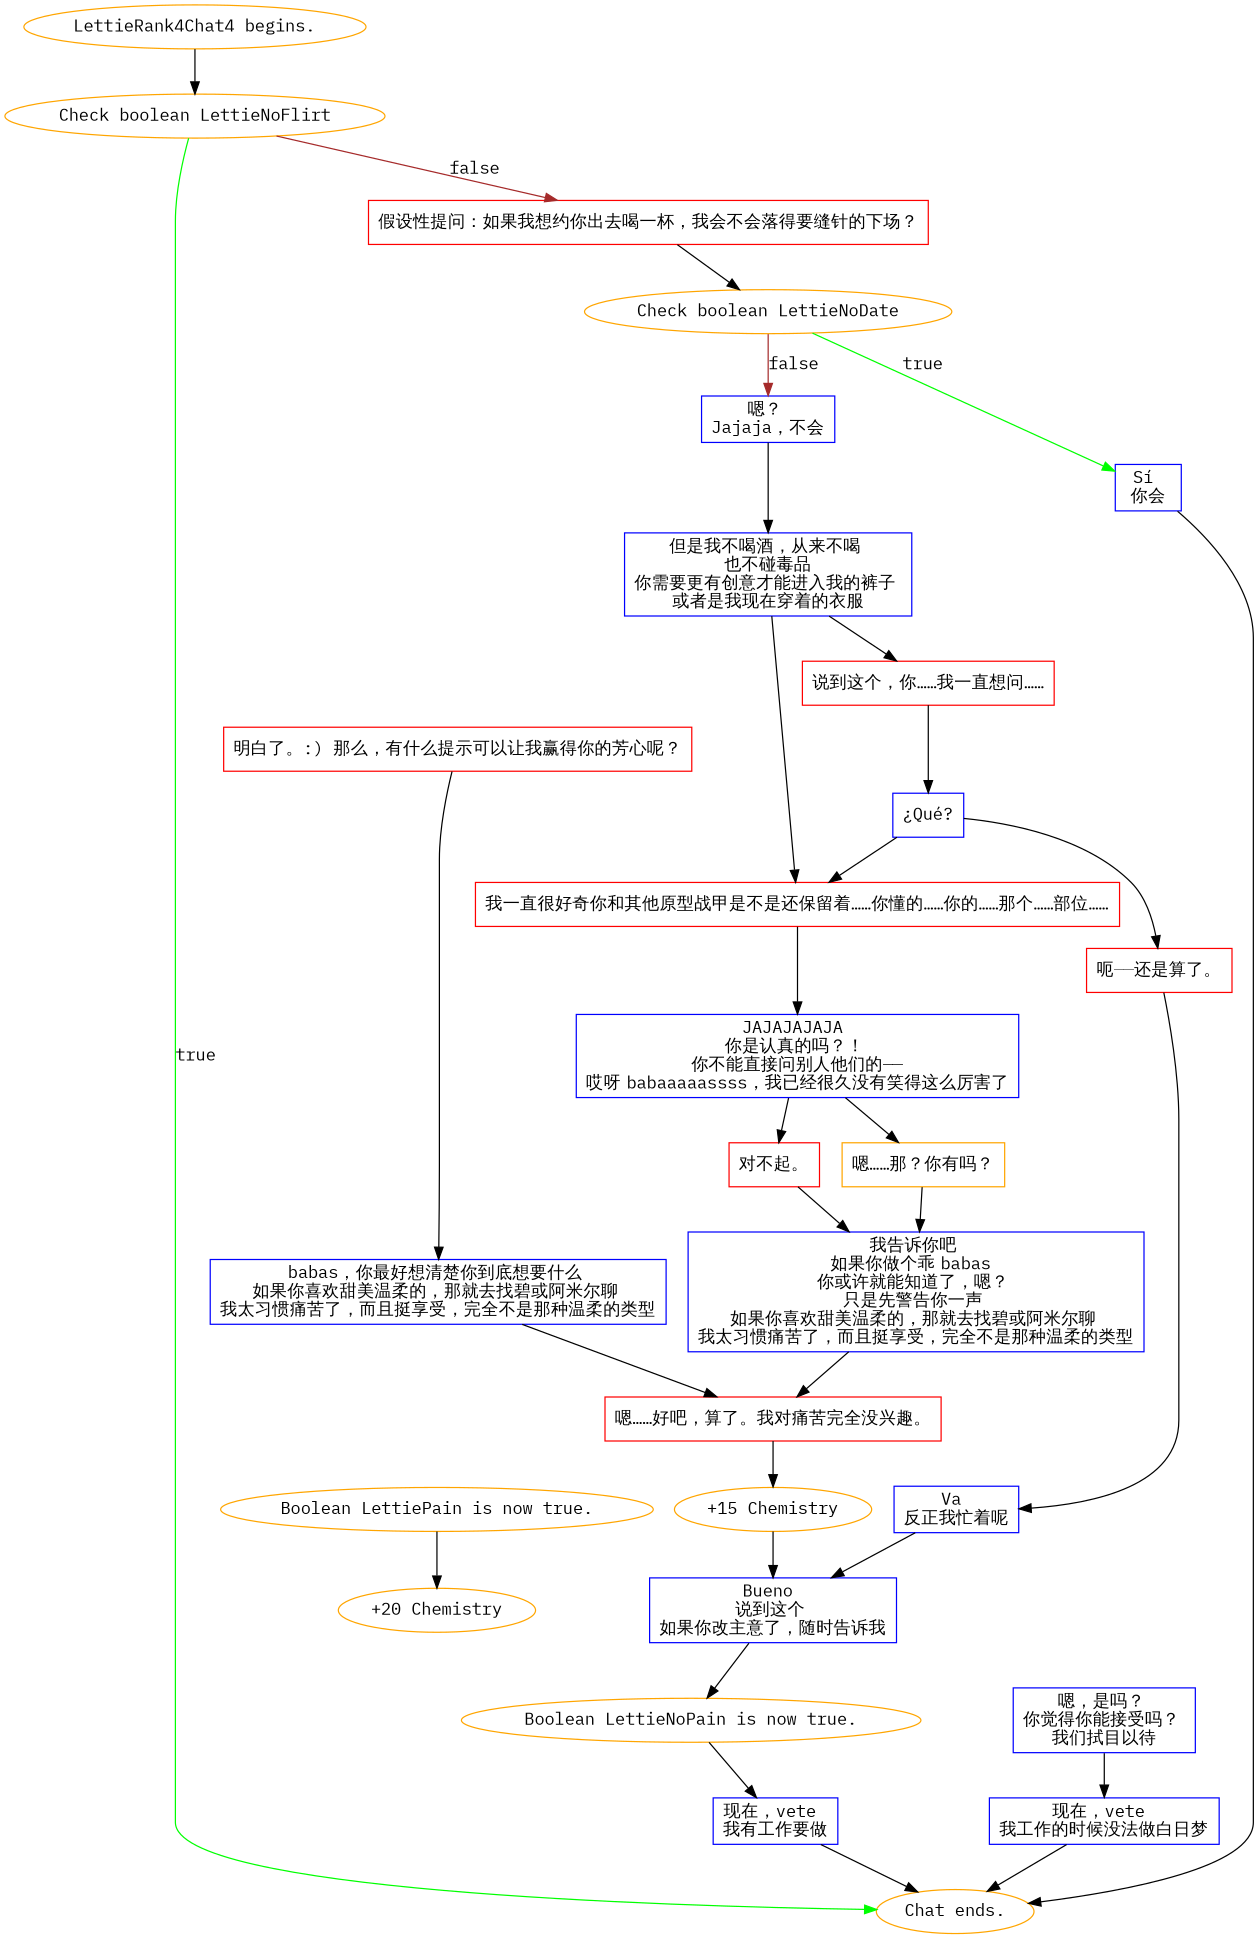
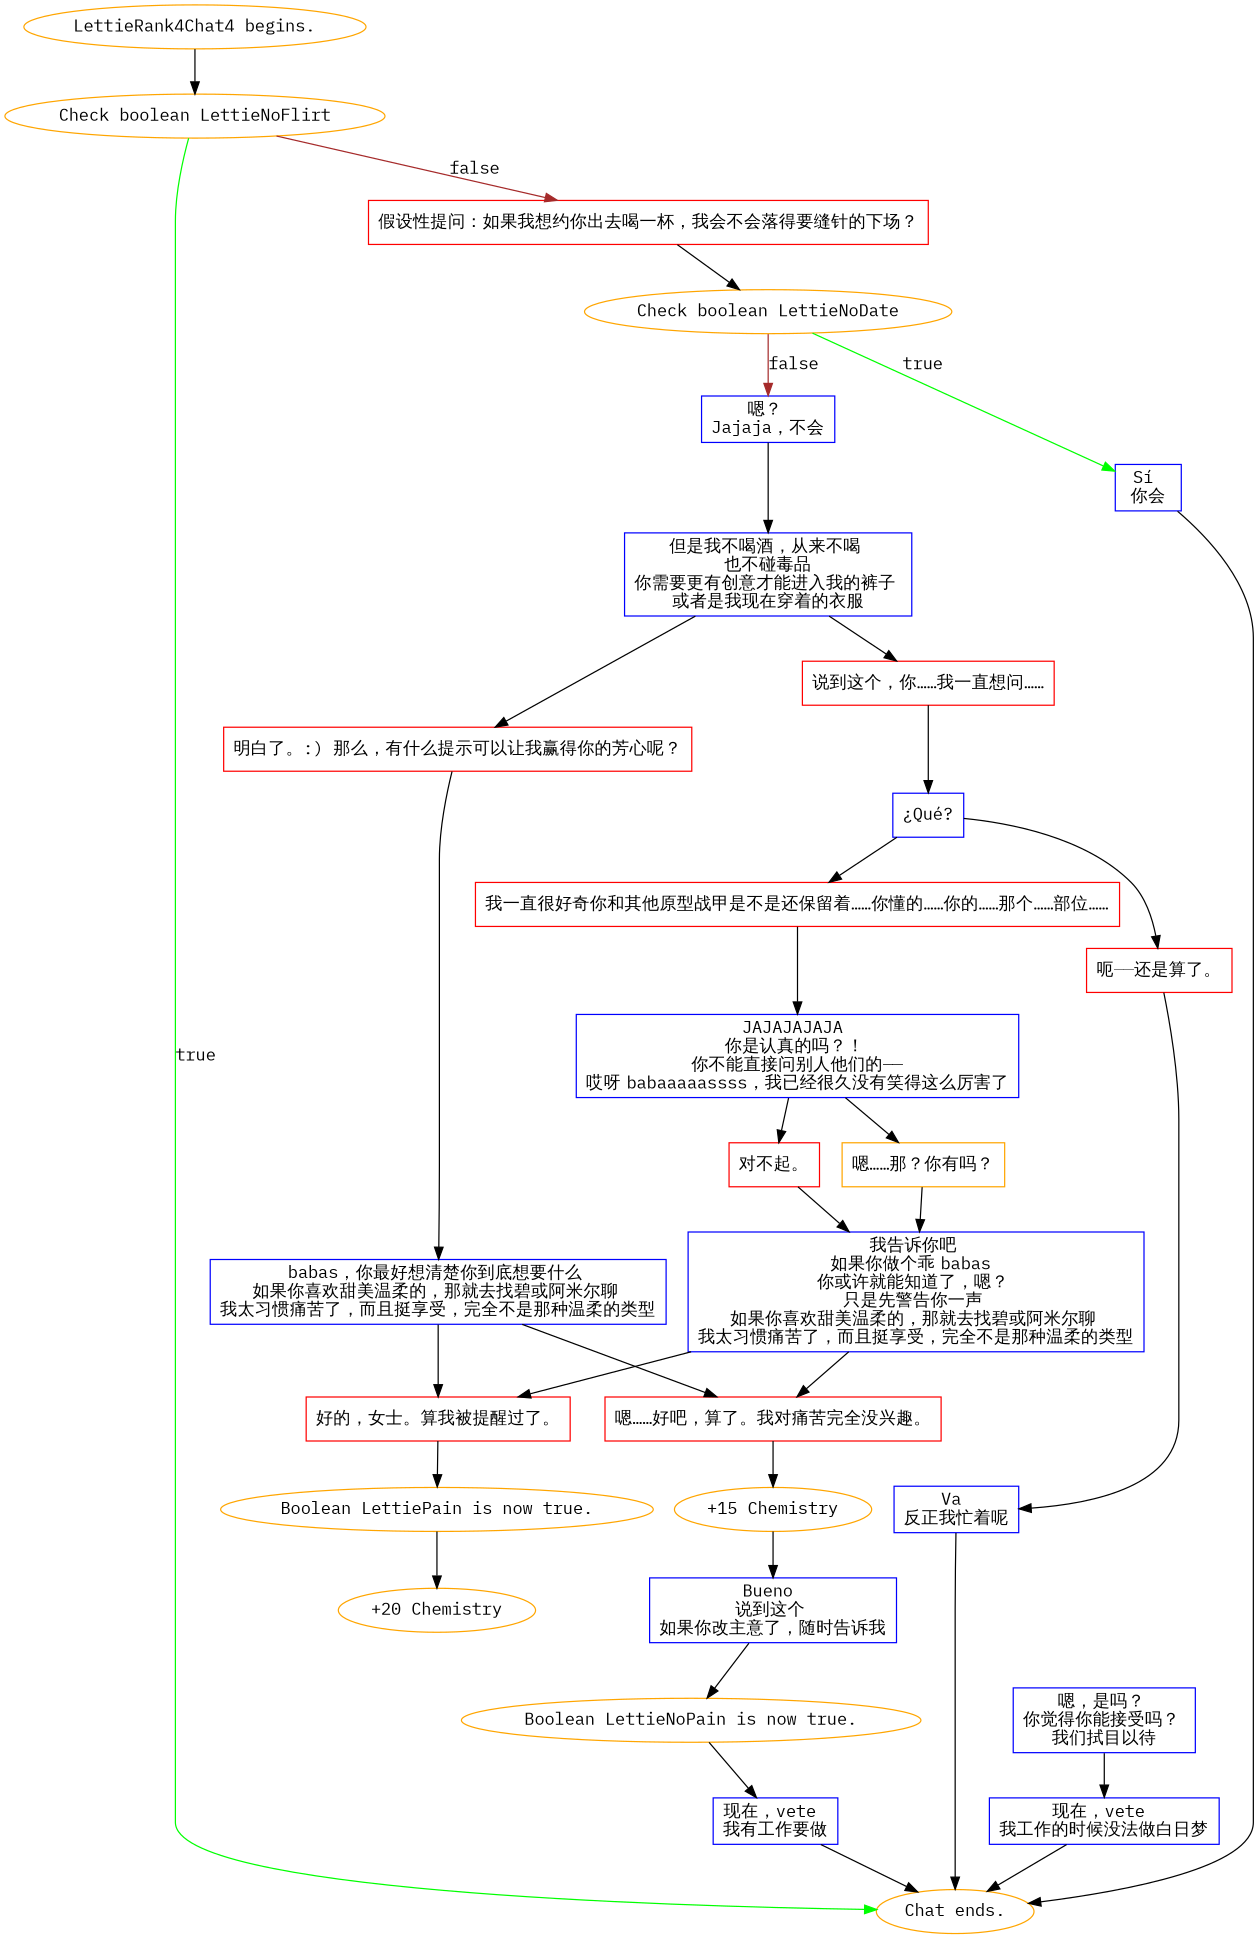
  digraph {
    fontname="IBM Plex Mono"
    node [color=blue fontname="IBM Plex Mono" shape=box]
    edge [fontname="IBM Plex Mono"]
    n1 [color=orange label="LettieRank4Chat4 begins." shape=""]
    n2 [color=orange label="Check boolean LettieNoFlirt" shape=""]
    "Chat ends." [color=orange shape=""]
    n4 [color=red label="假设性提问：如果我想约你出去喝一杯，我会不会落得要缝针的下场？"]
    n5 [color=orange label="Check boolean LettieNoDate" shape=""]
    n6 [label="Sí \n你会"]
    n7 [label="嗯？ \nJajaja，不会"]
    n8 [label="但是我不喝酒，从来不喝 \n也不碰毒品\n你需要更有创意才能进入我的裤子 \n或者是我现在穿着的衣服"]
    n9 [color=red label="明白了。:) 那么，有什么提示可以让我赢得你的芳心呢？"]
    n10 [color=red label="说到这个，你……我一直想问……"]
    n11 [label="babas，你最好想清楚你到底想要什么 \n如果你喜欢甜美温柔的，那就去找碧或阿米尔聊 \n我太习惯痛苦了，而且挺享受，完全不是那种温柔的类型"]
    n12 [label="¿Qué?"]
+   n13 [color=red label="好的，女士。算我被提醒过了。"]
    n14 [color=red label="嗯……好吧，算了。我对痛苦完全没兴趣。"]
    n15 [color=red label="我一直很好奇你和其他原型战甲是不是还保留着……你懂的……你的……那个……部位……"]
    n16 [color=red label="呃——还是算了。"]
    n17 [color=orange label="Boolean LettiePain is now true." shape=""]
    n18 [color=orange label="+15 Chemistry" shape=""]
    n19 [label="JAJAJAJAJA \n你是认真的吗？！ \n你不能直接问别人他们的——\n哎呀 babaaaaassss，我已经很久没有笑得这么厉害了"]
    n20 [label="Va \n反正我忙着呢"]
    n21 [color=orange label="+20 Chemistry" shape=""]
    n22 [label="Bueno \n说到这个 \n如果你改主意了，随时告诉我"]
    n23 [color=red label="对不起。"]
    n24 [color=orange label="嗯……那？你有吗？"]
    n25 [color=orange label="Boolean LettieNoPain is now true." shape=""]
    n26 [label="我告诉你吧 \n如果你做个乖 babas \n你或许就能知道了，嗯？ \n只是先警告你一声 \n如果你喜欢甜美温柔的，那就去找碧或阿米尔聊 \n我太习惯痛苦了，而且挺享受，完全不是那种温柔的类型"]
    n27 [label="嗯，是吗？ \n你觉得你能接受吗？ \n我们拭目以待"]
    n28 [label="现在，vete \n我工作的时候没法做白日梦"]
    n29 [label="现在，vete \n我有工作要做"]
    n1 -> n2
    n2 -> "Chat ends." [color=green label=true]
    n2 -> n4 [color=brown label=false]
    n4 -> n5
    n5 -> n6 [color=green label=true]
    n5 -> n7 [color=brown label=false]
    n6 -> "Chat ends."
    n7 -> n8
-   n8 -> n15
+   n8 -> n9
    n8 -> n10
    n9 -> n11
    n10 -> n12
+   n11 -> n13
    n11 -> n14
    n12 -> n15
    n12 -> n16
+   n13 -> n17
    n14 -> n18
    n15 -> n19
    n16 -> n20
    n17 -> n21
    n18 -> n22
    n19 -> n23
    n19 -> n24
-   n20 -> n22
+   n20 -> "Chat ends."
    n22 -> n25
    n23 -> n26
    n24 -> n26
    n25 -> n29
+   n26 -> n13
    n26 -> n14
    n27 -> n28
    n28 -> "Chat ends."
    n29 -> "Chat ends."
  }
